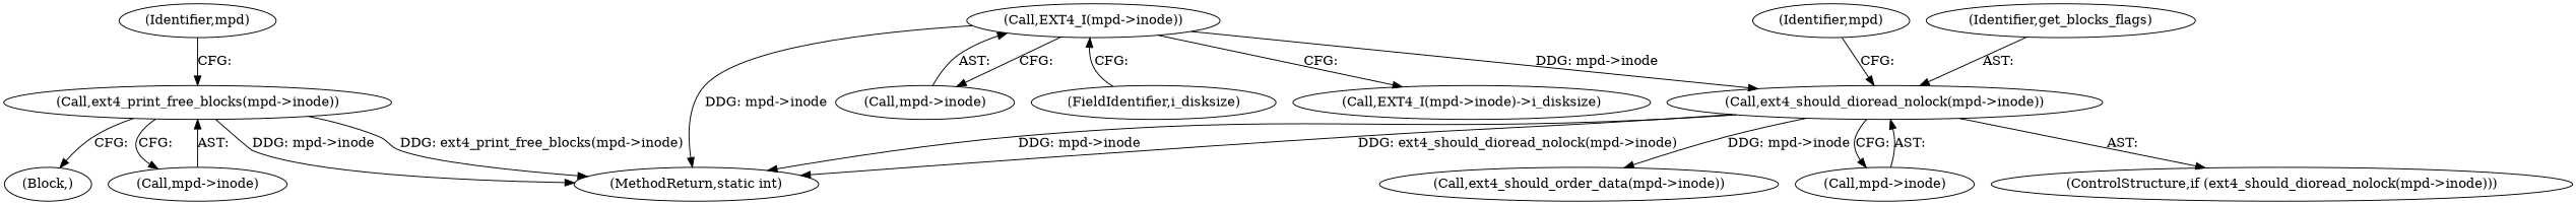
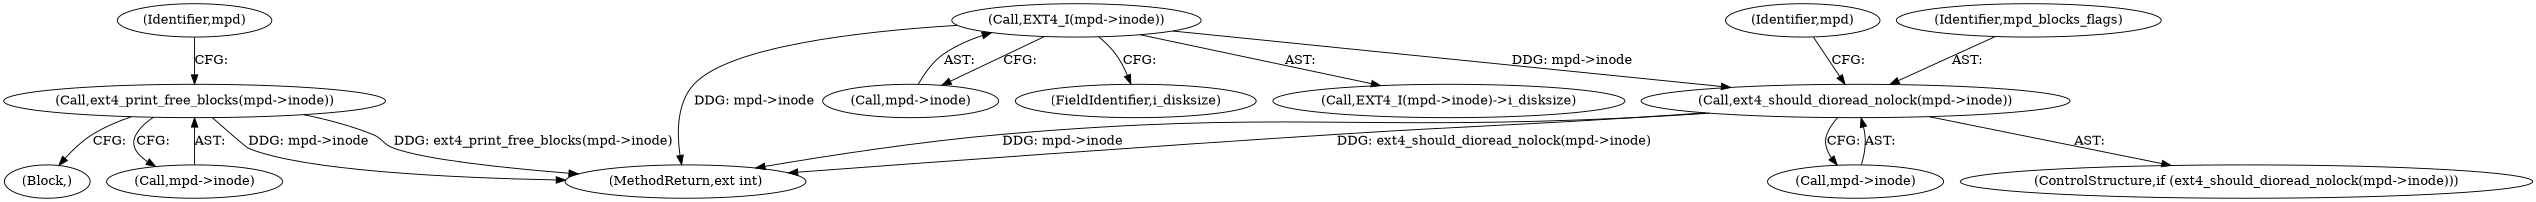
  digraph {
    n1 [label="(Call,ext4_print_free_blocks(mpd->inode))"]
-   n2 [label="(MethodReturn,static int)"]
+   n2 [label="(MethodReturn,ext int)"]
    n3 [label="(Block,)"]
    n4 [label="(Call,mpd->inode)"]
    n5 [label="(Call,ext4_should_dioread_nolock(mpd->inode))"]
    n6 [label="(Call,mpd->inode)"]
    n7 [label="(ControlStructure,if (ext4_should_dioread_nolock(mpd->inode)))"]
-   n8 [label="(Call,ext4_should_order_data(mpd->inode))"]
    n9 [label="(Call,EXT4_I(mpd->inode))"]
    n10 [label="(Call,EXT4_I(mpd->inode)->i_disksize)"]
    n11 [label="(Call,mpd->inode)"]
-   n12 [label="(Identifier,get_blocks_flags)"]
+   n12 [label="(Identifier,mpd_blocks_flags)"]
    n13 [label="(FieldIdentifier,i_disksize)"]
    n14 [label="(Identifier,mpd)"]
    n15 [label="(Identifier,mpd)"]
    n1 -> n2 [label="DDG: ext4_print_free_blocks(mpd->inode)"]
    n1 -> n2 [label="DDG: mpd->inode"]
    n1 -> n3 [label="CFG: "]
    n1 -> n4 [label="CFG: "]
    n4 -> n1 [label="AST: "]
    n5 -> n2 [label="DDG: mpd->inode"]
    n5 -> n2 [label="DDG: ext4_should_dioread_nolock(mpd->inode)"]
    n5 -> n6 [label="CFG: "]
    n5 -> n7 [label="AST: "]
-   n5 -> n8 [label="DDG: mpd->inode"]
    n6 -> n5 [label="AST: "]
    n9 -> n2 [label="DDG: mpd->inode"]
    n9 -> n5 [label="DDG: mpd->inode"]
-   n9 -> n10 [label="CFG: "]
+   n9 -> n10 [label="AST: "]
    n9 -> n11 [label="CFG: "]
    n11 -> n9 [label="AST: "]
    n12 -> n5 [label="AST: "]
-   n13 -> n9 [label="CFG: "]
+   n9 -> n13 [label="CFG: "]
    n14 -> n1 [label="CFG: "]
    n15 -> n5 [label="CFG: "]
  }
